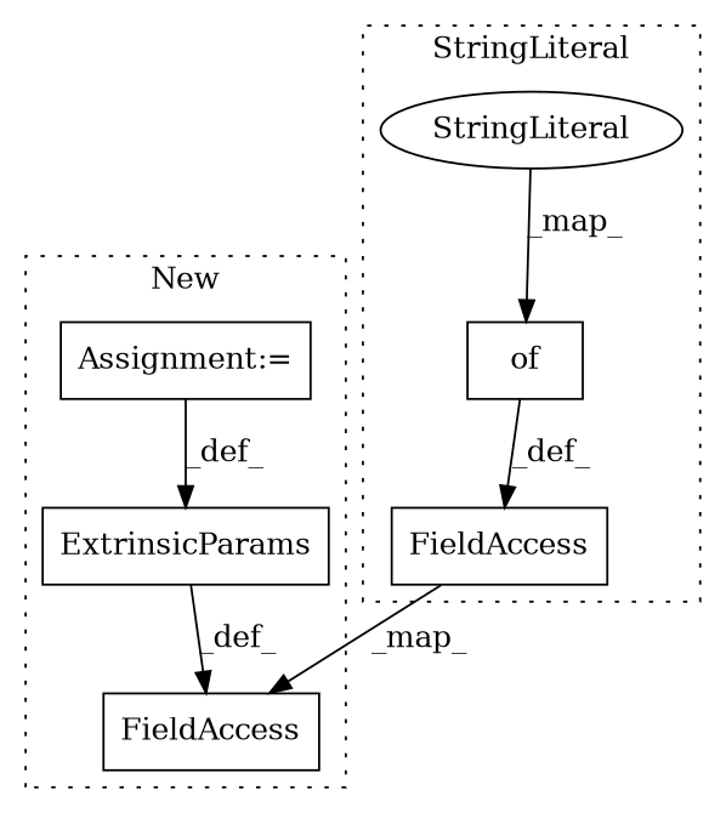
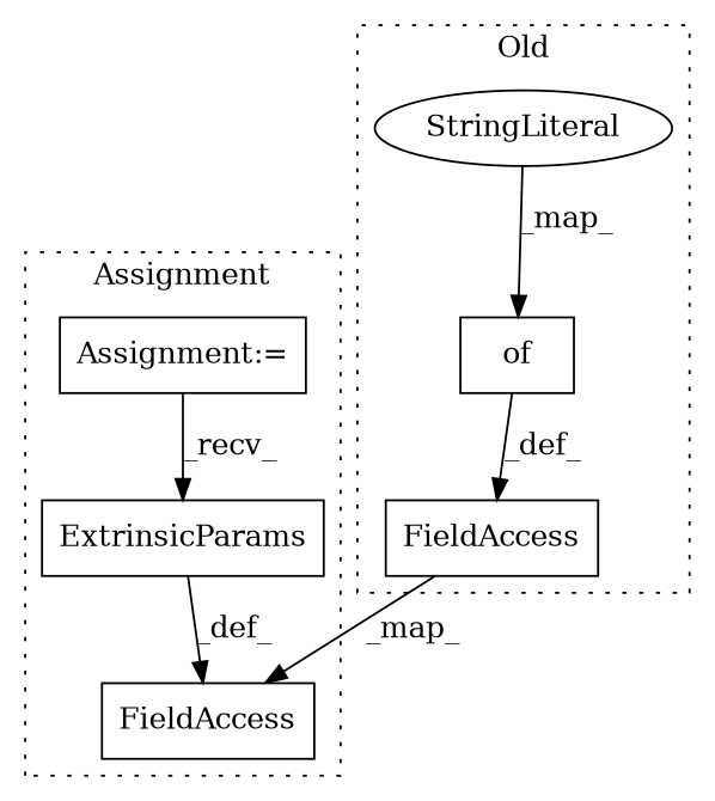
  digraph {
    node [a=32 l=15 shape=box]
    n1 [l="3,1" label=of s="12903,12918"]
    n2 [a=45 l=7 label=StringLiteral s=12906 shape=ellipse]
    n3 [a=22 label=FieldAccess s=12883]
    n4 [l="16,1" label=ExtrinsicParams s="13111,13131"]
    n5 [a=7 l=14 label="Assignment:=" s=12892]
    n6 [a=22 label=FieldAccess s=13080]
    subgraph cluster_1 {
-     label=StringLiteral
+     label=Old
      style=dotted
      n1
      n2
      n3
    }
    subgraph cluster_2 {
-     label=New
+     label=Assignment
      style=dotted
      n4
      n5
      n6
    }
    n1 -> n3 [label=_def_]
    n2 -> n1 [label=_map_]
    n3 -> n6 [label=_map_]
    n4 -> n6 [label=_def_]
-   n5 -> n4 [label=_def_]
+   n5 -> n4 [label=_recv_]
  }
